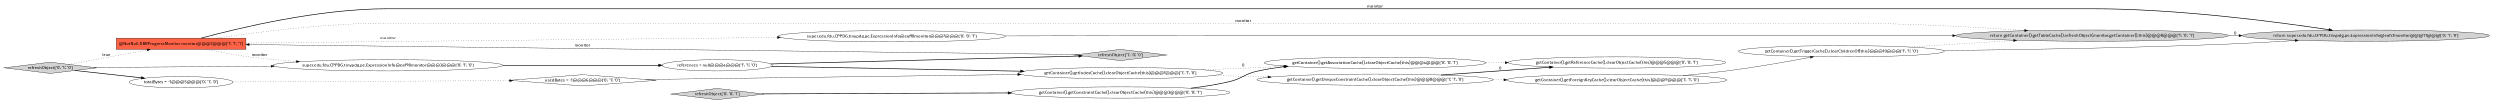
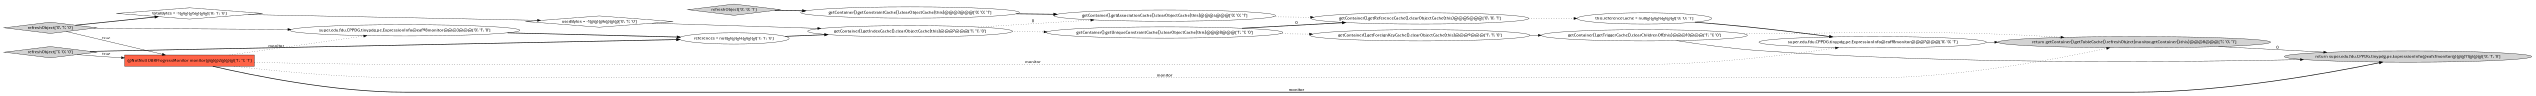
  digraph {
    fontname="Fira Sans"
    rankdir=LR
    node [fillcolor=white fontname="Fira Sans" shape=ellipse style=filled]
    edge [fontname="Fira Sans" style=dotted]
    n1 [label="getContainer().getTriggerCache().clearChildrenOf(this)@@@10@@@['1', '1', '0']"]
    n2 [fillcolor=lightgray label="return getContainer().getTableCache().refreshObject(monitor,getContainer(),this)@@@8@@@['1', '0', '1']"]
    n3 [fillcolor=lightgray label="return super.edu.fdu.CPPDG.tinypdg.pe.ExpressionInfo@eafcfmonitor@@@11@@@['0', '1', '0']"]
    n4 [fillcolor=tomato label="@NotNull DBRProgressMonitor monitor@@@2@@@['1', '1', '1']" shape=box]
    n5 [label="super.edu.fdu.CPPDG.tinypdg.pe.ExpressionInfo@eaf98monitor@@@3@@@['0', '1', '0']"]
    n6 [label="super.edu.fdu.CPPDG.tinypdg.pe.ExpressionInfo@eaff8monitor@@@7@@@['0', '0', '1']"]
    n7 [label="references = null@@@4@@@['1', '1', '0']"]
    n8 [fillcolor=lightgray label="refreshObject['0', '1', '0']" shape=diamond]
-   n9 [label="totalBytes = -1@@@5@@@['0', '1', '0']"]
+   n9 [label="totalBytes = -1@@@5@@@['0', '1', '0']" shape=diamond]
    n10 [fillcolor=lightgray label="refreshObject['1', '0', '0']" shape=diamond]
    n11 [label="getContainer().getIndexCache().clearObjectCache(this)@@@7@@@['1', '1', '0']"]
    n12 [label="getContainer().getConstraintCache().clearObjectCache(this)@@@3@@@['0', '0', '1']"]
    n13 [label="getContainer().getAssociationCache().clearObjectCache(this)@@@4@@@['0', '0', '1']"]
    n14 [label="getContainer().getReferenceCache().clearObjectCache(this)@@@5@@@['0', '0', '1']"]
+   n15 [label="this.referenceCache = null@@@6@@@['0', '0', '1']"]
    n16 [label="getContainer().getUniqueConstraintCache().clearObjectCache(this)@@@8@@@['1', '1', '0']"]
    n17 [label="usedBytes = -1@@@6@@@['0', '1', '0']" shape=diamond]
    n18 [fillcolor=lightgray label="refreshObject['0', '0', '1']" shape=diamond]
    n19 [label="getContainer().getForeignKeyCache().clearObjectCache(this)@@@9@@@['1', '1', '0']"]
    n1 -> n2
    n1 -> n3 [style=solid]
    n2 -> n3 [label=0 style=solid]
    n4 -> n2 [label=monitor]
    n4 -> n3 [label=monitor style=bold]
    n4 -> n5 [label=monitor]
    n4 -> n6 [label=monitor]
    n5 -> n7 [style=bold]
    n6 -> n2 [style=solid]
    n7 -> n11 [style=bold]
-   n8 -> n4 [label=true]
+   n8 -> n4 [label=true style=solid]
    n8 -> n5 [style=solid]
    n8 -> n9 [style=bold]
-   n9 -> n17
-   n10 -> n4 [label=monitor style=solid]
-   n7 -> n10 [style=bold]
+   n9 -> n17 [style=solid]
+   n10 -> n4 [label=true style=solid]
+   n10 -> n7 [style=bold]
    n11 -> n13 [label=0]
    n11 -> n16
    n12 -> n13 [style=bold]
    n13 -> n14
+   n14 -> n15
+   n15 -> n6 [style=bold]
    n16 -> n14 [label=0 style=bold]
    n16 -> n19
    n17 -> n11 [style=solid]
    n18 -> n12 [style=bold]
    n19 -> n1 [style=solid]
  }
